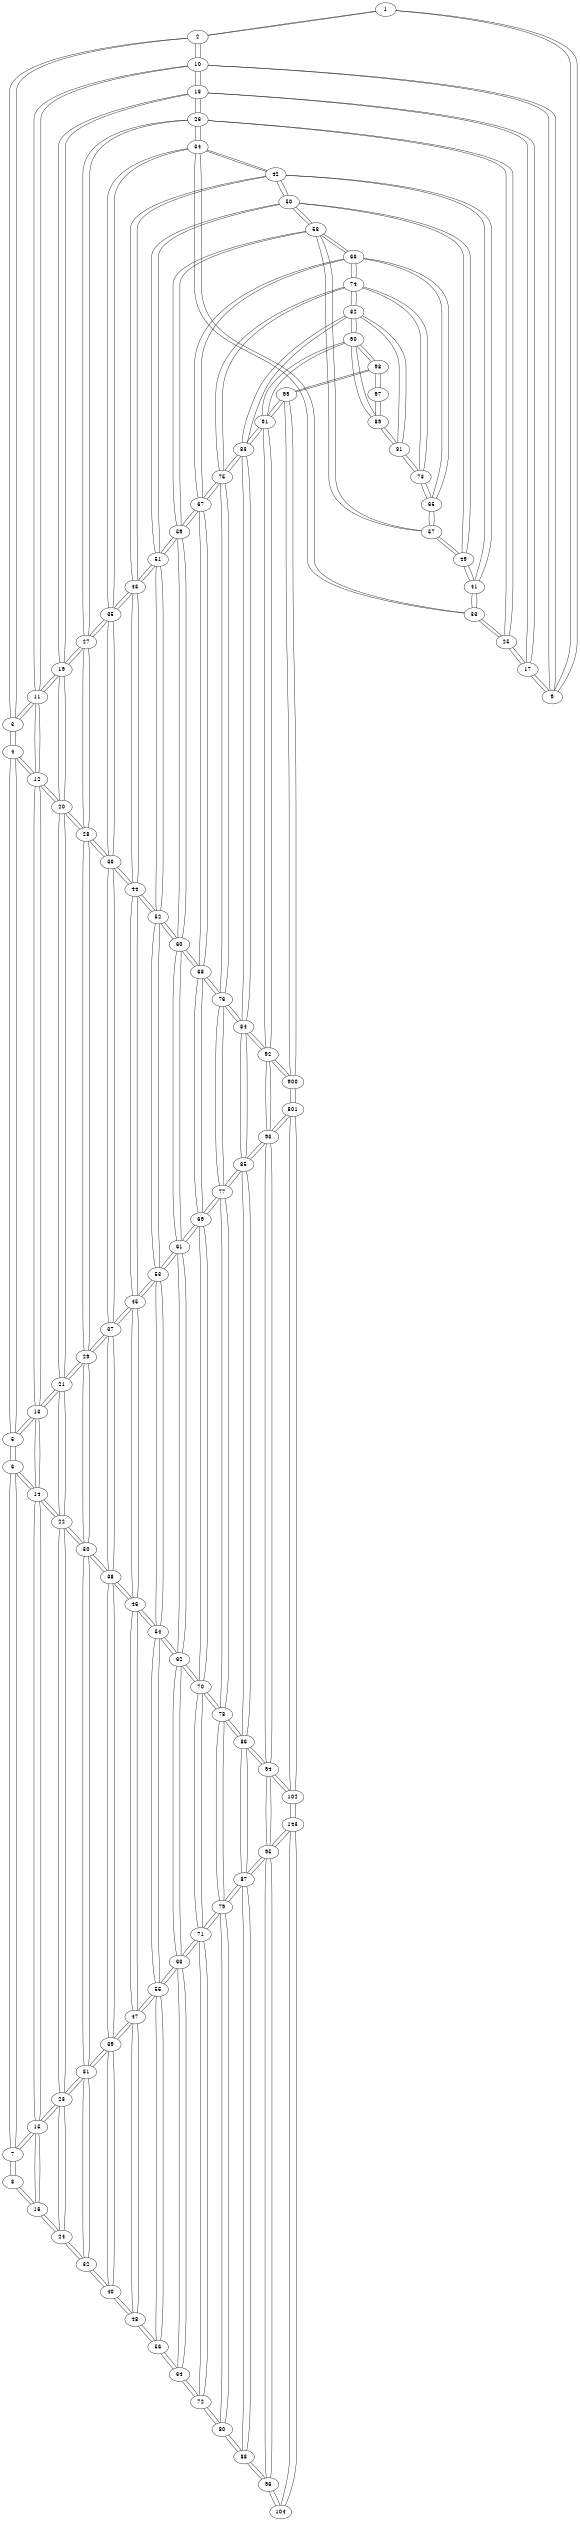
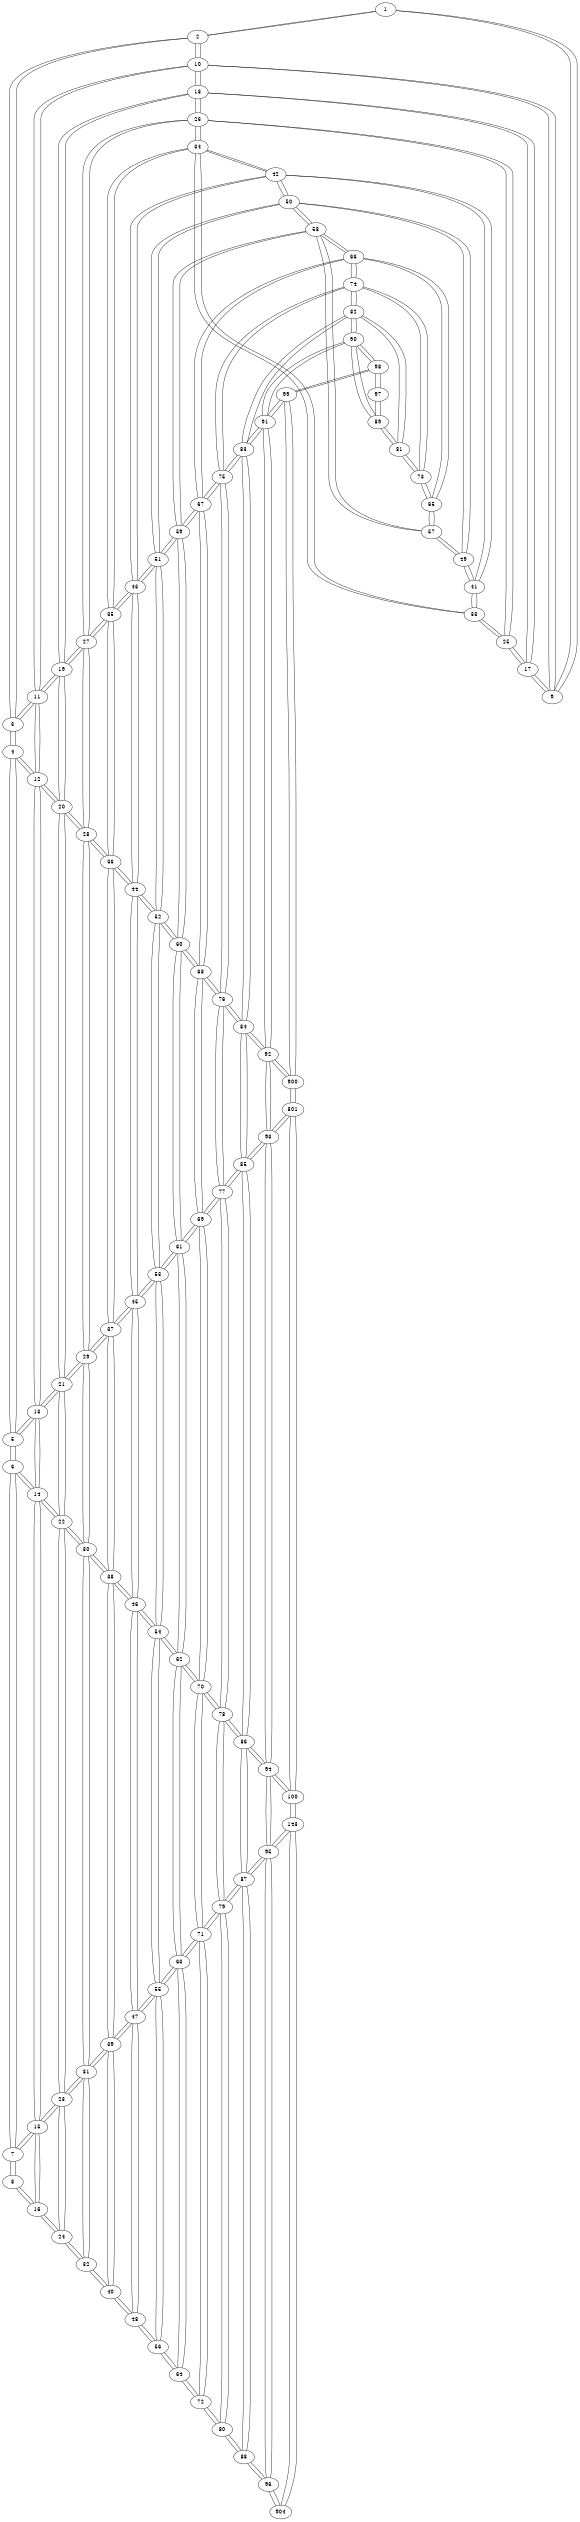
  graph {
    1
    2
    9
    3
    10
    17
    4
    11
    18
    25
    5
    12
    19
    26
    6
    13
    20
    27
    7
    14
    21
    28
    8
    15
    22
    29
    16
    23
    30
    24
    31
    32
    33
    34
    35
    36
    37
    38
    39
    40
    41
    42
    43
    44
    45
    46
    47
    48
    49
    50
    51
    52
    53
    54
    55
    56
    57
    58
    59
    60
    61
    62
    63
    64
    65
    66
    67
    68
    69
    70
    71
    72
    73
    74
    75
    76
    77
    78
    79
    80
    81
    82
    83
    84
    85
    86
    87
    88
    89
    90
    91
    92
    93
    94
    95
    96
    97
    98
    99
    n100 [label=900]
    n101 [label=801]
-   102
+   102 [label=100]
    n103 [label=143]
-   104
+   104 [label=904]
    1 -- 2
    1 -- 9
    2 -- 1
    2 -- 3
    2 -- 10
    9 -- 1
    9 -- 10
    9 -- 17
    3 -- 2
    3 -- 4
    3 -- 11
    10 -- 2
    10 -- 9
    10 -- 11
    10 -- 18
    17 -- 9
    17 -- 18
    17 -- 25
    4 -- 3
    4 -- 5
    4 -- 12
    11 -- 3
    11 -- 10
    11 -- 12
    11 -- 19
    18 -- 10
    18 -- 17
    18 -- 19
    18 -- 26
    25 -- 17
    25 -- 26
    25 -- 33
    5 -- 4
    5 -- 6
    5 -- 13
    12 -- 4
    12 -- 11
    12 -- 13
    12 -- 20
    19 -- 11
    19 -- 18
    19 -- 20
    19 -- 27
    26 -- 18
    26 -- 25
    26 -- 27
    26 -- 34
    6 -- 5
    6 -- 7
    6 -- 14
    13 -- 5
    13 -- 12
    13 -- 14
    13 -- 21
    20 -- 12
    20 -- 19
    20 -- 21
    20 -- 28
    27 -- 19
    27 -- 26
    27 -- 28
    27 -- 35
    7 -- 6
    7 -- 8
    7 -- 15
    14 -- 6
    14 -- 13
    14 -- 15
    14 -- 22
    21 -- 13
    21 -- 20
    21 -- 22
    21 -- 29
    28 -- 20
    28 -- 27
    28 -- 29
    28 -- 36
    8 -- 7
    8 -- 16
    15 -- 7
    15 -- 14
    15 -- 16
    15 -- 23
    22 -- 14
    22 -- 21
    22 -- 23
    22 -- 30
    29 -- 21
    29 -- 28
    29 -- 30
    29 -- 37
    16 -- 8
    16 -- 15
    16 -- 24
    23 -- 15
    23 -- 22
    23 -- 24
    23 -- 31
    30 -- 22
    30 -- 29
    30 -- 31
    30 -- 38
    24 -- 16
    24 -- 23
    24 -- 32
    31 -- 23
    31 -- 30
    31 -- 32
    31 -- 39
    32 -- 24
    32 -- 31
    32 -- 40
    33 -- 25
    33 -- 34
    33 -- 41
    34 -- 26
    34 -- 33
    34 -- 35
    34 -- 42
    35 -- 27
    35 -- 34
    35 -- 36
    35 -- 43
    36 -- 28
    36 -- 35
    36 -- 37
    36 -- 44
    37 -- 29
    37 -- 36
    37 -- 38
    37 -- 45
    38 -- 30
    38 -- 37
    38 -- 39
    38 -- 46
    39 -- 31
    39 -- 38
    39 -- 40
    39 -- 47
    40 -- 32
    40 -- 39
    40 -- 48
    41 -- 33
    41 -- 42
    41 -- 49
    42 -- 34
    42 -- 41
    42 -- 43
    42 -- 50
    43 -- 35
    43 -- 42
    43 -- 44
    43 -- 51
    44 -- 36
    44 -- 43
    44 -- 45
    44 -- 52
    45 -- 37
    45 -- 44
    45 -- 46
    45 -- 53
    46 -- 38
    46 -- 45
    46 -- 47
    46 -- 54
    47 -- 39
    47 -- 46
    47 -- 48
    47 -- 55
    48 -- 40
    48 -- 47
    48 -- 56
    49 -- 41
    49 -- 50
    49 -- 57
    50 -- 42
    50 -- 49
    50 -- 51
    50 -- 58
    51 -- 43
    51 -- 50
    51 -- 52
    51 -- 59
    52 -- 44
    52 -- 51
    52 -- 53
    52 -- 60
    53 -- 45
    53 -- 52
    53 -- 54
    53 -- 61
    54 -- 46
    54 -- 53
    54 -- 55
    54 -- 62
    55 -- 47
    55 -- 54
    55 -- 56
    55 -- 63
    56 -- 48
    56 -- 55
    56 -- 64
    57 -- 49
    57 -- 58
    57 -- 65
    58 -- 50
    58 -- 57
    58 -- 59
    58 -- 66
    59 -- 51
    59 -- 58
    59 -- 60
    59 -- 67
    60 -- 52
    60 -- 59
    60 -- 61
    60 -- 68
    61 -- 53
    61 -- 60
    61 -- 62
    61 -- 69
    62 -- 54
    62 -- 61
    62 -- 63
    62 -- 70
    63 -- 55
    63 -- 62
    63 -- 64
    63 -- 71
    64 -- 56
    64 -- 63
    64 -- 72
    65 -- 57
    65 -- 66
    65 -- 73
    66 -- 58
    66 -- 65
    66 -- 67
    66 -- 74
    67 -- 59
    67 -- 66
    67 -- 68
    67 -- 75
    68 -- 60
    68 -- 67
    68 -- 69
    68 -- 76
    69 -- 61
    69 -- 68
    69 -- 70
    69 -- 77
    70 -- 62
    70 -- 69
    70 -- 71
    70 -- 78
    71 -- 63
    71 -- 70
    71 -- 72
    71 -- 79
    72 -- 64
    72 -- 71
    72 -- 80
    73 -- 65
    73 -- 74
    73 -- 81
    74 -- 66
    74 -- 73
    74 -- 75
    74 -- 82
    75 -- 67
    75 -- 74
    75 -- 76
    75 -- 83
    76 -- 68
    76 -- 75
    76 -- 77
    76 -- 84
    77 -- 69
    77 -- 76
    77 -- 78
    77 -- 85
    78 -- 70
    78 -- 77
    78 -- 79
    78 -- 86
    79 -- 71
    79 -- 78
    79 -- 80
    79 -- 87
    80 -- 72
    80 -- 79
    80 -- 88
    81 -- 73
    81 -- 82
    81 -- 89
    82 -- 74
    82 -- 81
    82 -- 83
    82 -- 90
    83 -- 75
    83 -- 82
    83 -- 84
    83 -- 91
    84 -- 76
    84 -- 83
    84 -- 85
    84 -- 92
    85 -- 77
    85 -- 84
    85 -- 86
    85 -- 93
    86 -- 78
    86 -- 85
    86 -- 87
    86 -- 94
    87 -- 79
    87 -- 86
    87 -- 88
    87 -- 95
    88 -- 80
    88 -- 87
    88 -- 96
    89 -- 81
    89 -- 90
    89 -- 97
    90 -- 82
    90 -- 89
    90 -- 91
    90 -- 98
    91 -- 83
    91 -- 90
    91 -- 92
    91 -- 99
    92 -- 84
    92 -- 91
    92 -- 93
    92 -- n100
    93 -- 85
    93 -- 92
    93 -- 94
    93 -- n101
    94 -- 86
    94 -- 93
    94 -- 95
    94 -- 102
    95 -- 87
    95 -- 94
    95 -- 96
    95 -- n103
    96 -- 88
    96 -- 95
    96 -- 104
    97 -- 89
    97 -- 98
    98 -- 90
    98 -- 97
    98 -- 99
    99 -- 91
    99 -- 98
    99 -- n100
    n100 -- 92
    n100 -- 99
    n100 -- n101
    n101 -- 93
    n101 -- n100
    n101 -- 102
    102 -- 94
    102 -- n101
    102 -- n103
    n103 -- 95
    n103 -- 102
    n103 -- 104
    104 -- 96
    104 -- n103
  }
